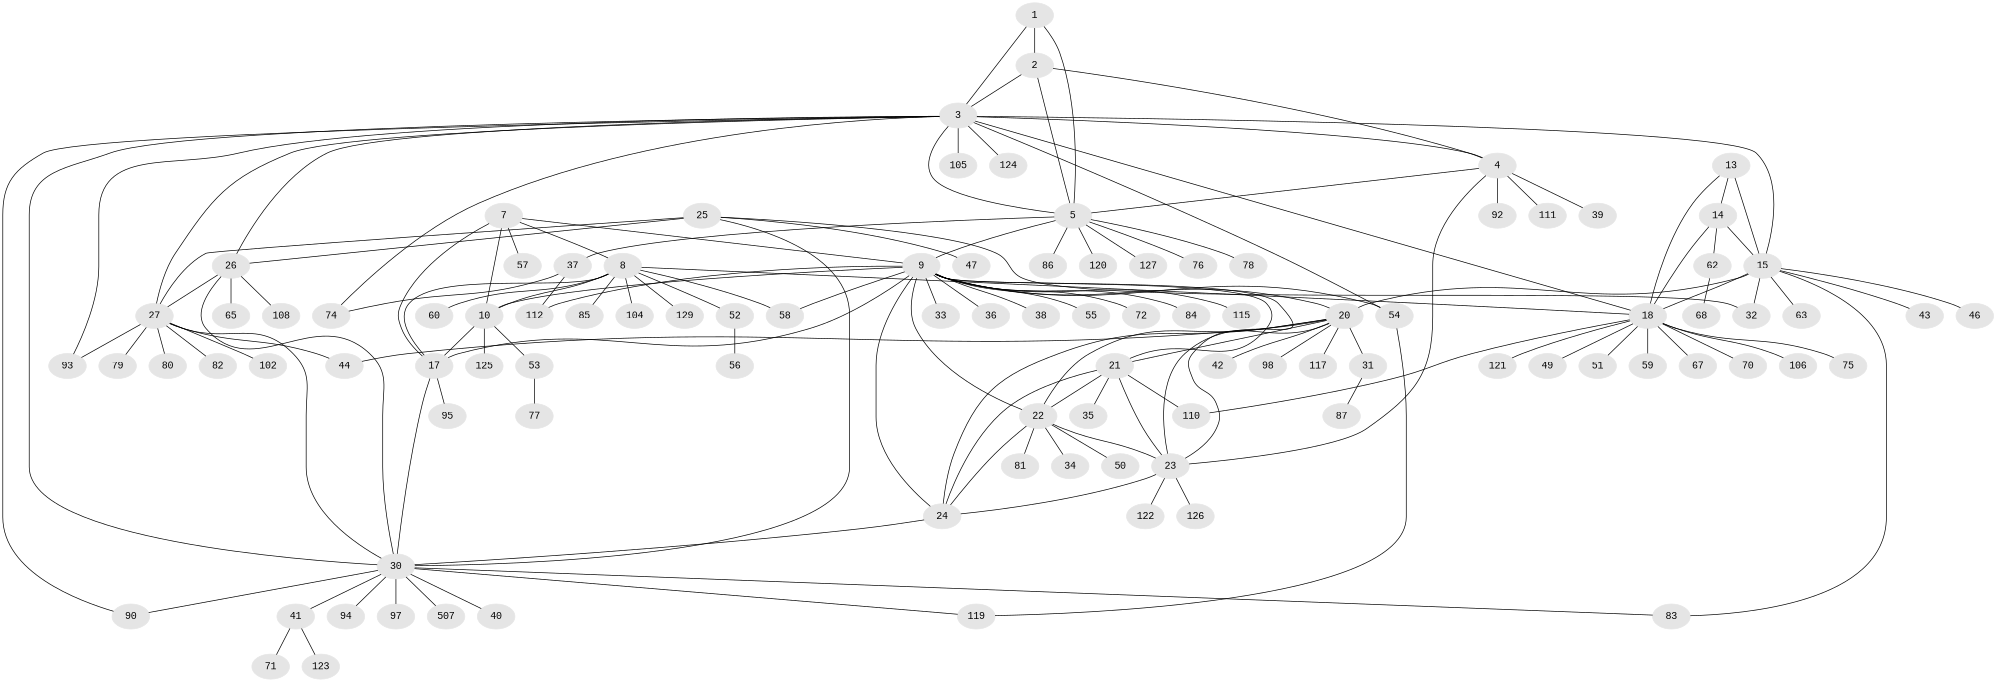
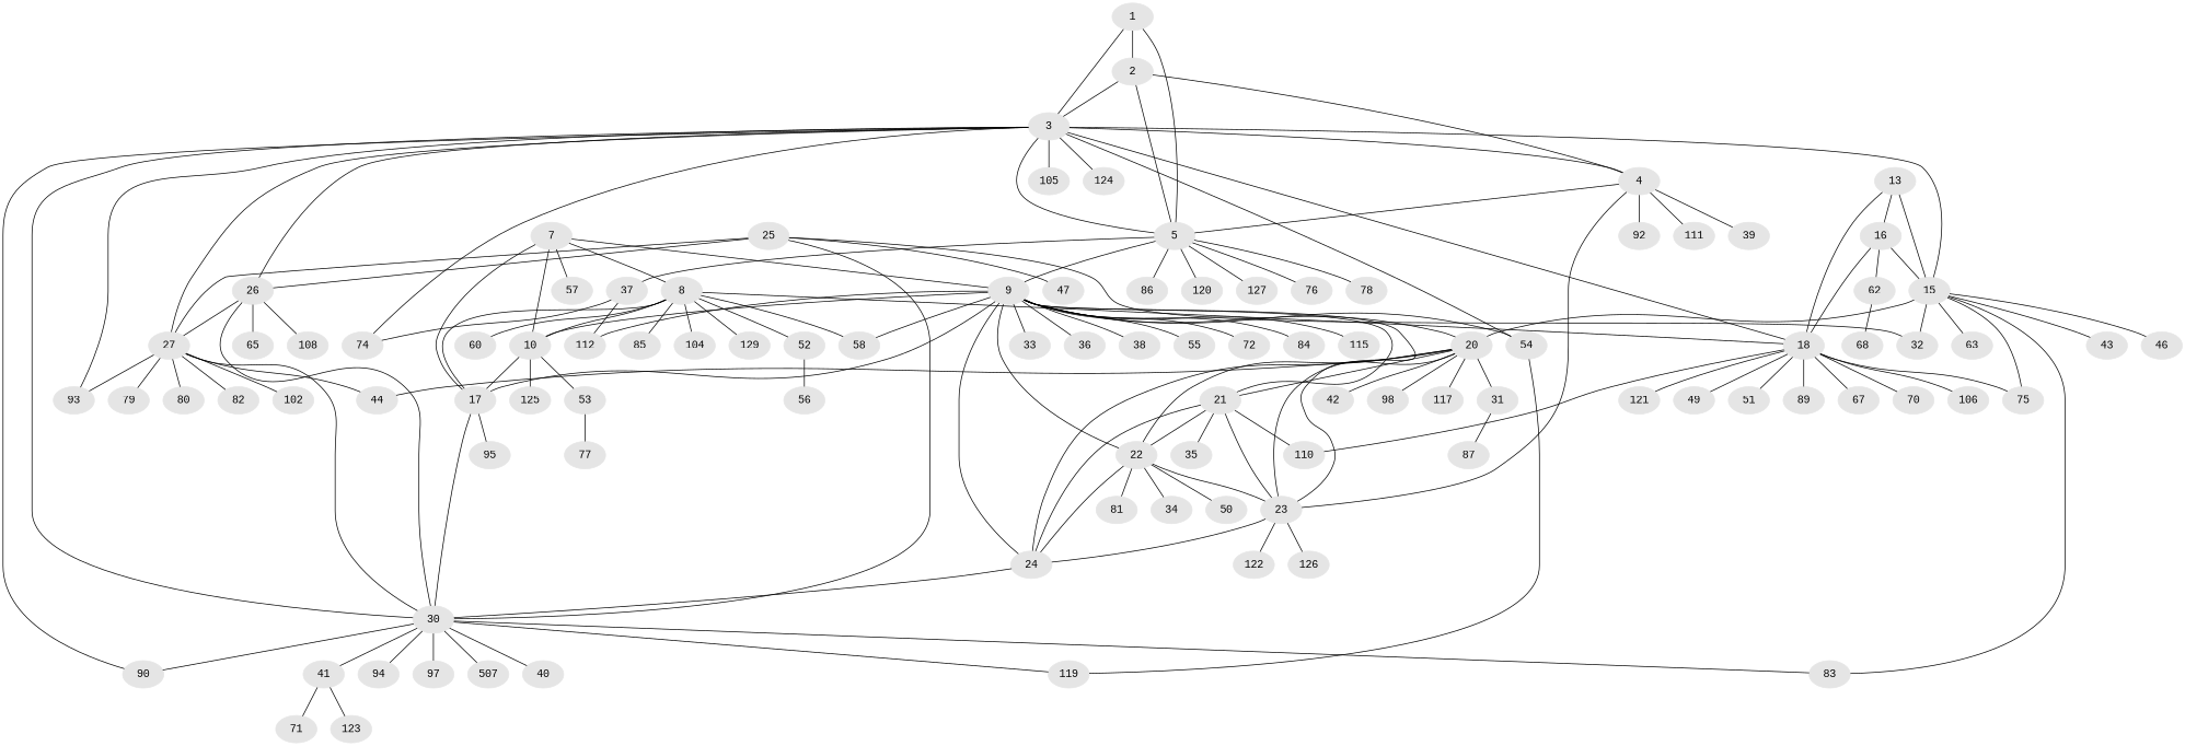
  graph {
    fontname="Liberation Mono"
    node [color=gray90 fontname="Liberation Mono" style=filled]
    edge [fontname="Liberation Mono"]
    1 [super="+6"]
    2 [super="+61"]
    3 [super="+29"]
    5 [super="+91"]
    4 [super="+73"]
    15 [super="+16"]
    18 [super="+109"]
    26 [super="+103"]
    27 [super="+28"]
    30 [super="+48"]
    54
    74
    90
    93
    105
    124
    23 [super="+100"]
    39 [super="+64"]
    92
    111
    9 [super="+19"]
    37 [super="+45"]
    76
    78
    86
    120
    127
    20 [super="+118"]
    32
    43
    46
    63 [super="+96"]
    83
    49
    51
-   59
+   59 [label=89]
    67
    70
    75
    106
    110
    121
    25 [super="+88"]
    47
    65
    108
    44
    79
    80
    82
    102
    40
    41
    94
    97
    n56 [label=507]
    119
    24
    122
    126
    10 [super="+11"]
    n62 [label=17 super="+113"]
    21
    22 [super="+66"]
    33
    36
    38
    55
    58
    72 [super="+116"]
    84
    112
    115
    8 [super="+99"]
    52
    60
    85
    104
    129
    7
    57
    53
    125
    95
    56
    31 [super="+128"]
    42
    98
    117
    35 [super="+89"]
    34
    50
    81
    77
    13 [super="+17"]
-   14
+   14 [label=16]
    62 [super="+114"]
    68
    87
    71
    123
    1 -- 2 [weight=2]
    1 -- 3 [weight=2]
    1 -- 5 [weight=2]
    2 -- 3
    2 -- 5
    2 -- 4
    3 -- 5
    3 -- 4
    3 -- 15
    3 -- 18
    3 -- 26
    3 -- 27 [weight=2]
    3 -- 30
    3 -- 54
    3 -- 74
    3 -- 90
    3 -- 93
    3 -- 105
    3 -- 124
    5 -- 9
    5 -- 37
    5 -- 76
    5 -- 78
    5 -- 86
    5 -- 120
    5 -- 127
    4 -- 5
    4 -- 23
    4 -- 39
    4 -- 92
    4 -- 111
-   15 -- 18 [weight=2]
+   15 -- 75 [weight=2]
    15 -- 20
    15 -- 32
    15 -- 43
    15 -- 46
    15 -- 63
    15 -- 83
    18 -- 49
    18 -- 51
    18 -- 59
    18 -- 67
    18 -- 70
    18 -- 75
    18 -- 106
    18 -- 110
    18 -- 121
    26 -- 27 [weight=2]
    26 -- 30
    26 -- 65
    26 -- 108
    27 -- 30 [weight=2]
    27 -- 93
    27 -- 44
    27 -- 79
    27 -- 80
    27 -- 82
    27 -- 102
    30 -- 90
    30 -- 83
    30 -- 40
    30 -- 41
    30 -- 94
    30 -- 97
    30 -- n56
    30 -- 119
    54 -- 119
    23 -- 24
    23 -- 122
    23 -- 126
    9 -- 54
    9 -- 23
    9 -- 20
    9 -- 24
    9 -- 10 [weight=2]
    9 -- n62
    9 -- 21
    9 -- 22
    9 -- 33
    9 -- 36
    9 -- 38
    9 -- 55
    9 -- 58
    9 -- 72
    9 -- 84
    9 -- 112
    9 -- 115
    37 -- 74
    37 -- 112
    20 -- 23
    20 -- 44
    20 -- 24
    20 -- 21
    20 -- 22
    20 -- 31
    20 -- 42
    20 -- 98
    20 -- 117
    25 -- 26
    25 -- 27 [weight=2]
    25 -- 30
    25 -- 32
    25 -- 47
    41 -- 71
    41 -- 123
    24 -- 30
    10 -- n62 [weight=2]
    10 -- 53
    10 -- 125
    n62 -- 30
    n62 -- 95
    21 -- 23
    21 -- 110
    21 -- 24
    21 -- 22
    21 -- 35
    22 -- 23
    22 -- 24
    22 -- 34
    22 -- 50
    22 -- 81
    8 -- 18
    8 -- 10 [weight=2]
    8 -- n62
    8 -- 58
    8 -- 52
    8 -- 60
    8 -- 85
    8 -- 104
    8 -- 129
    52 -- 56
    7 -- 9
    7 -- 10 [weight=2]
    7 -- n62
    7 -- 8
    7 -- 57
    53 -- 77
    31 -- 87
    13 -- 15 [weight=4]
    13 -- 18 [weight=2]
    13 -- 14 [weight=2]
    14 -- 15 [weight=2]
    14 -- 18
    14 -- 62
    62 -- 68
  }
